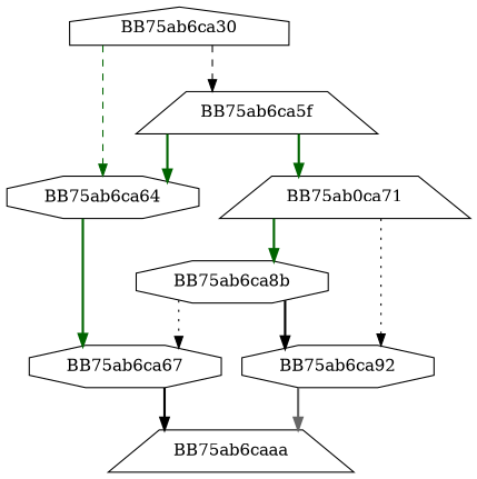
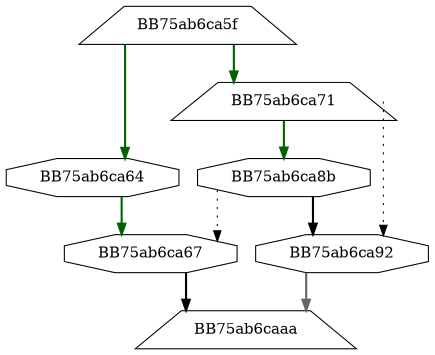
  digraph {
    splines=ortho
    node [shape=octagon]
    edge [color=darkgreen style=bold]
-   BB75ab6ca30 [shape=house]
    BB75ab6ca64
    BB75ab6ca5f [shape=trapezium]
    BB75ab6ca67
-   BB75ab6ca71 [shape=trapezium label=BB75ab0ca71]
+   BB75ab6ca71 [shape=trapezium]
    BB75ab6caaa [shape=trapezium]
    BB75ab6ca92
    BB75ab6ca8b
-   BB75ab6ca30 -> BB75ab6ca64 [style=dashed]
-   BB75ab6ca30 -> BB75ab6ca5f [color=black style=dashed]
    BB75ab6ca64 -> BB75ab6ca67
    BB75ab6ca5f -> BB75ab6ca64
    BB75ab6ca5f -> BB75ab6ca71
    BB75ab6ca67 -> BB75ab6caaa [color=black]
    BB75ab6ca71 -> BB75ab6ca92 [color=black style=dotted]
    BB75ab6ca71 -> BB75ab6ca8b
    BB75ab6ca92 -> BB75ab6caaa [color=gray40]
    BB75ab6ca8b -> BB75ab6ca67 [color=black style=dotted]
    BB75ab6ca8b -> BB75ab6ca92 [color=black]
  }
